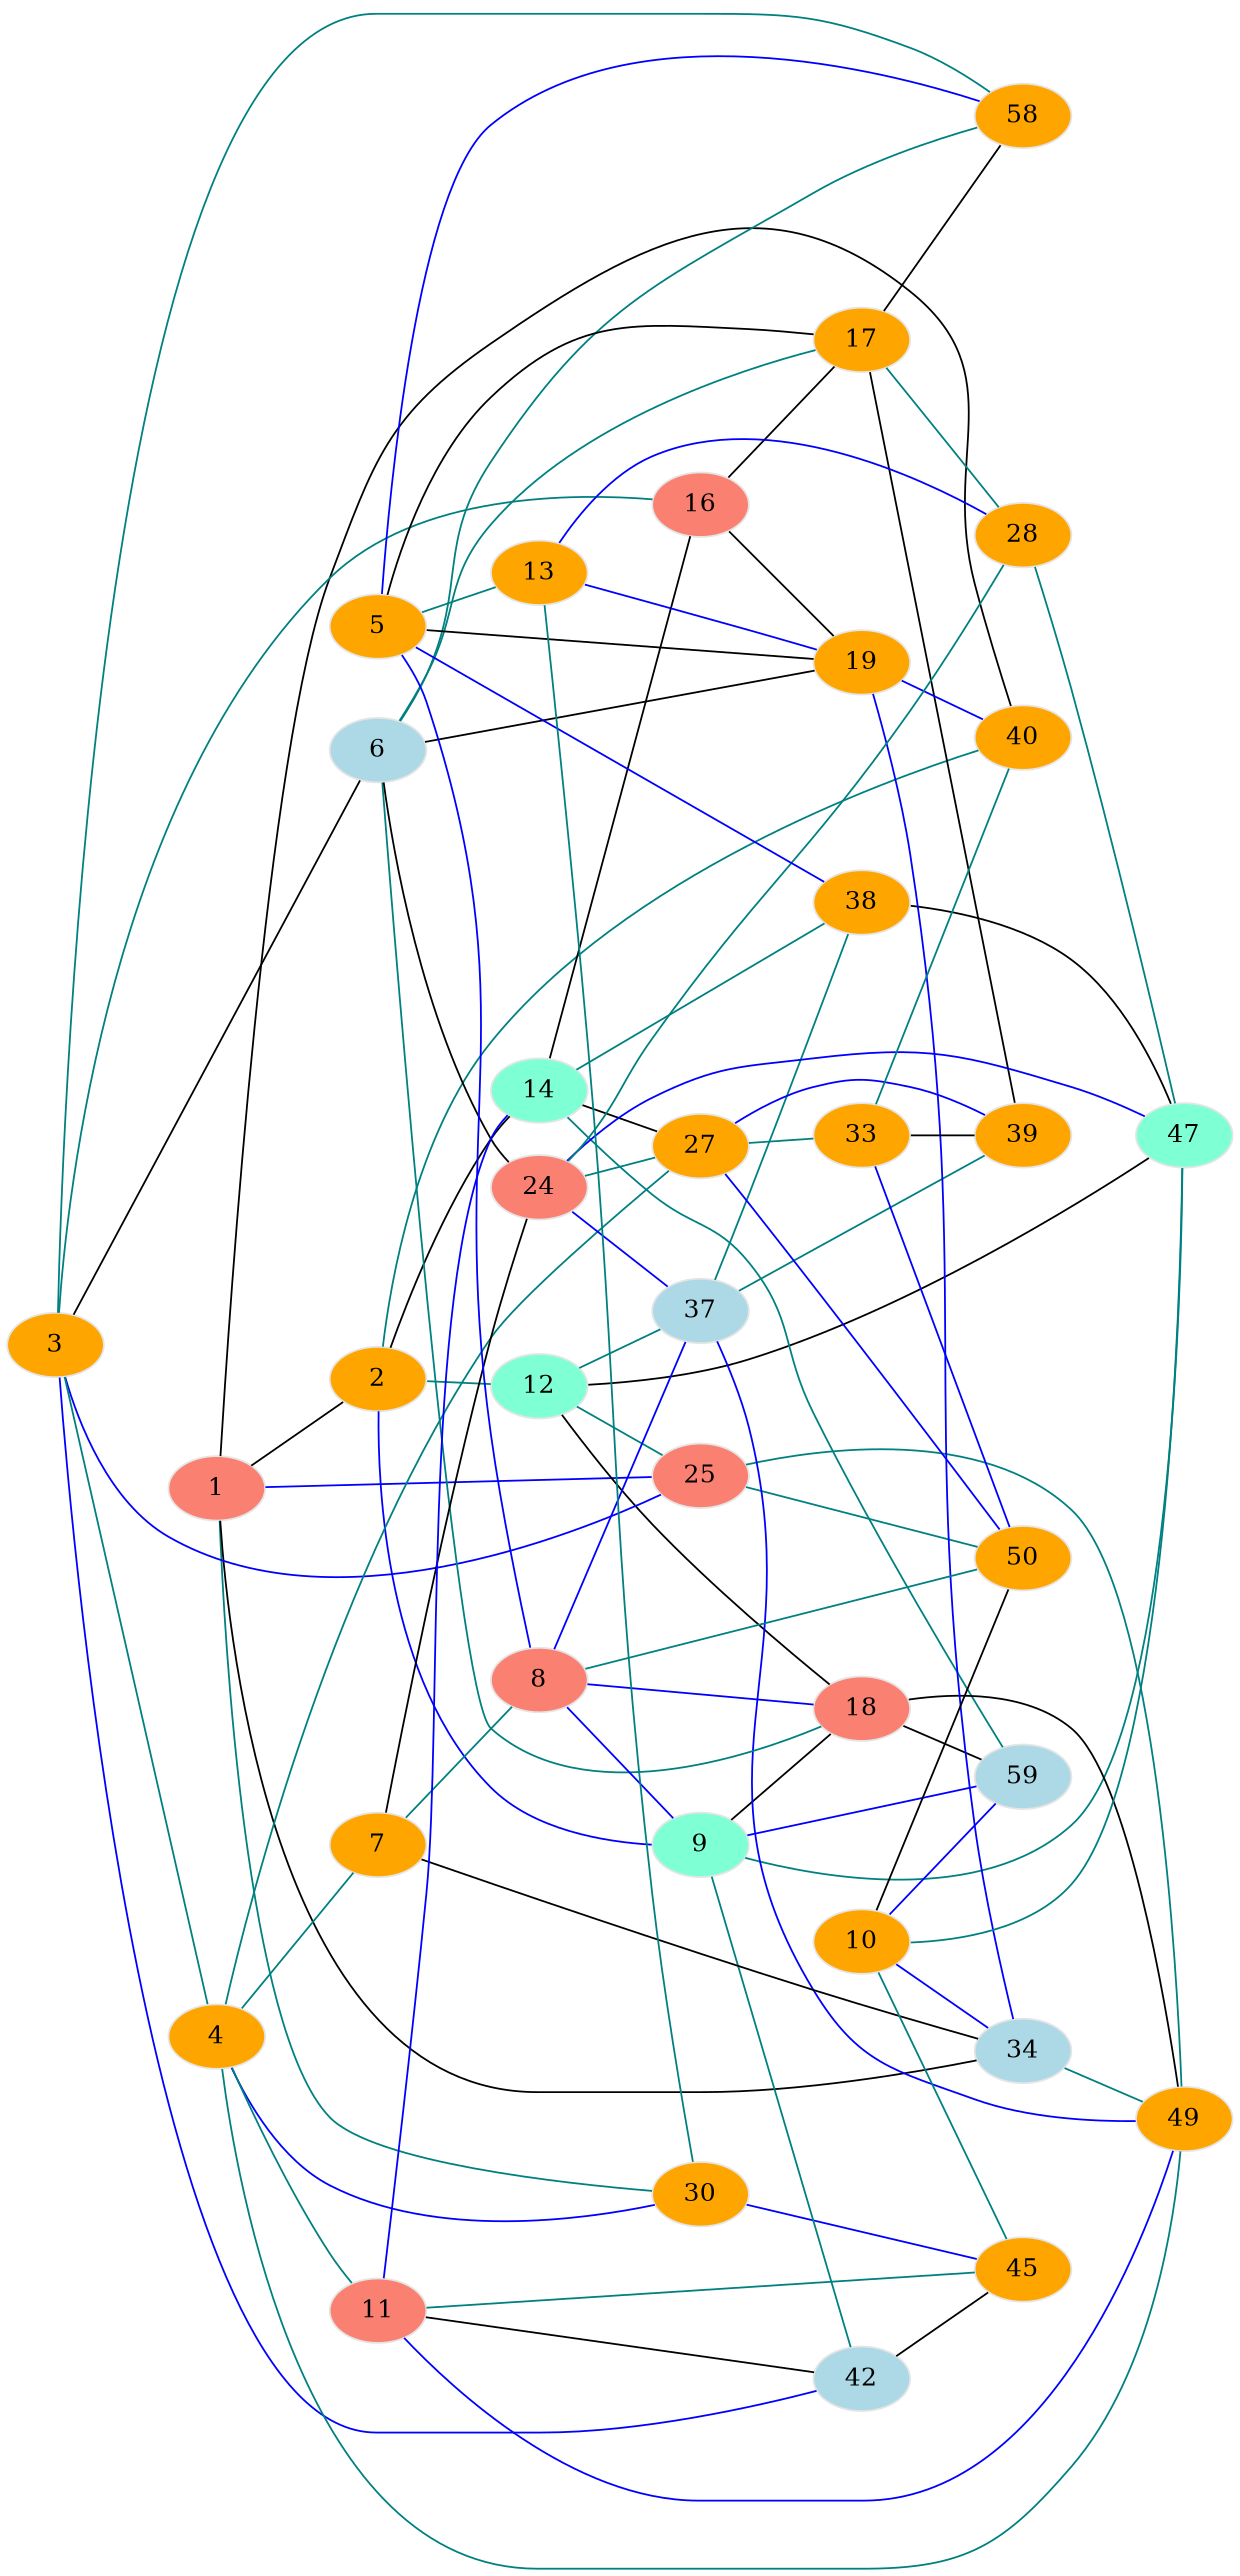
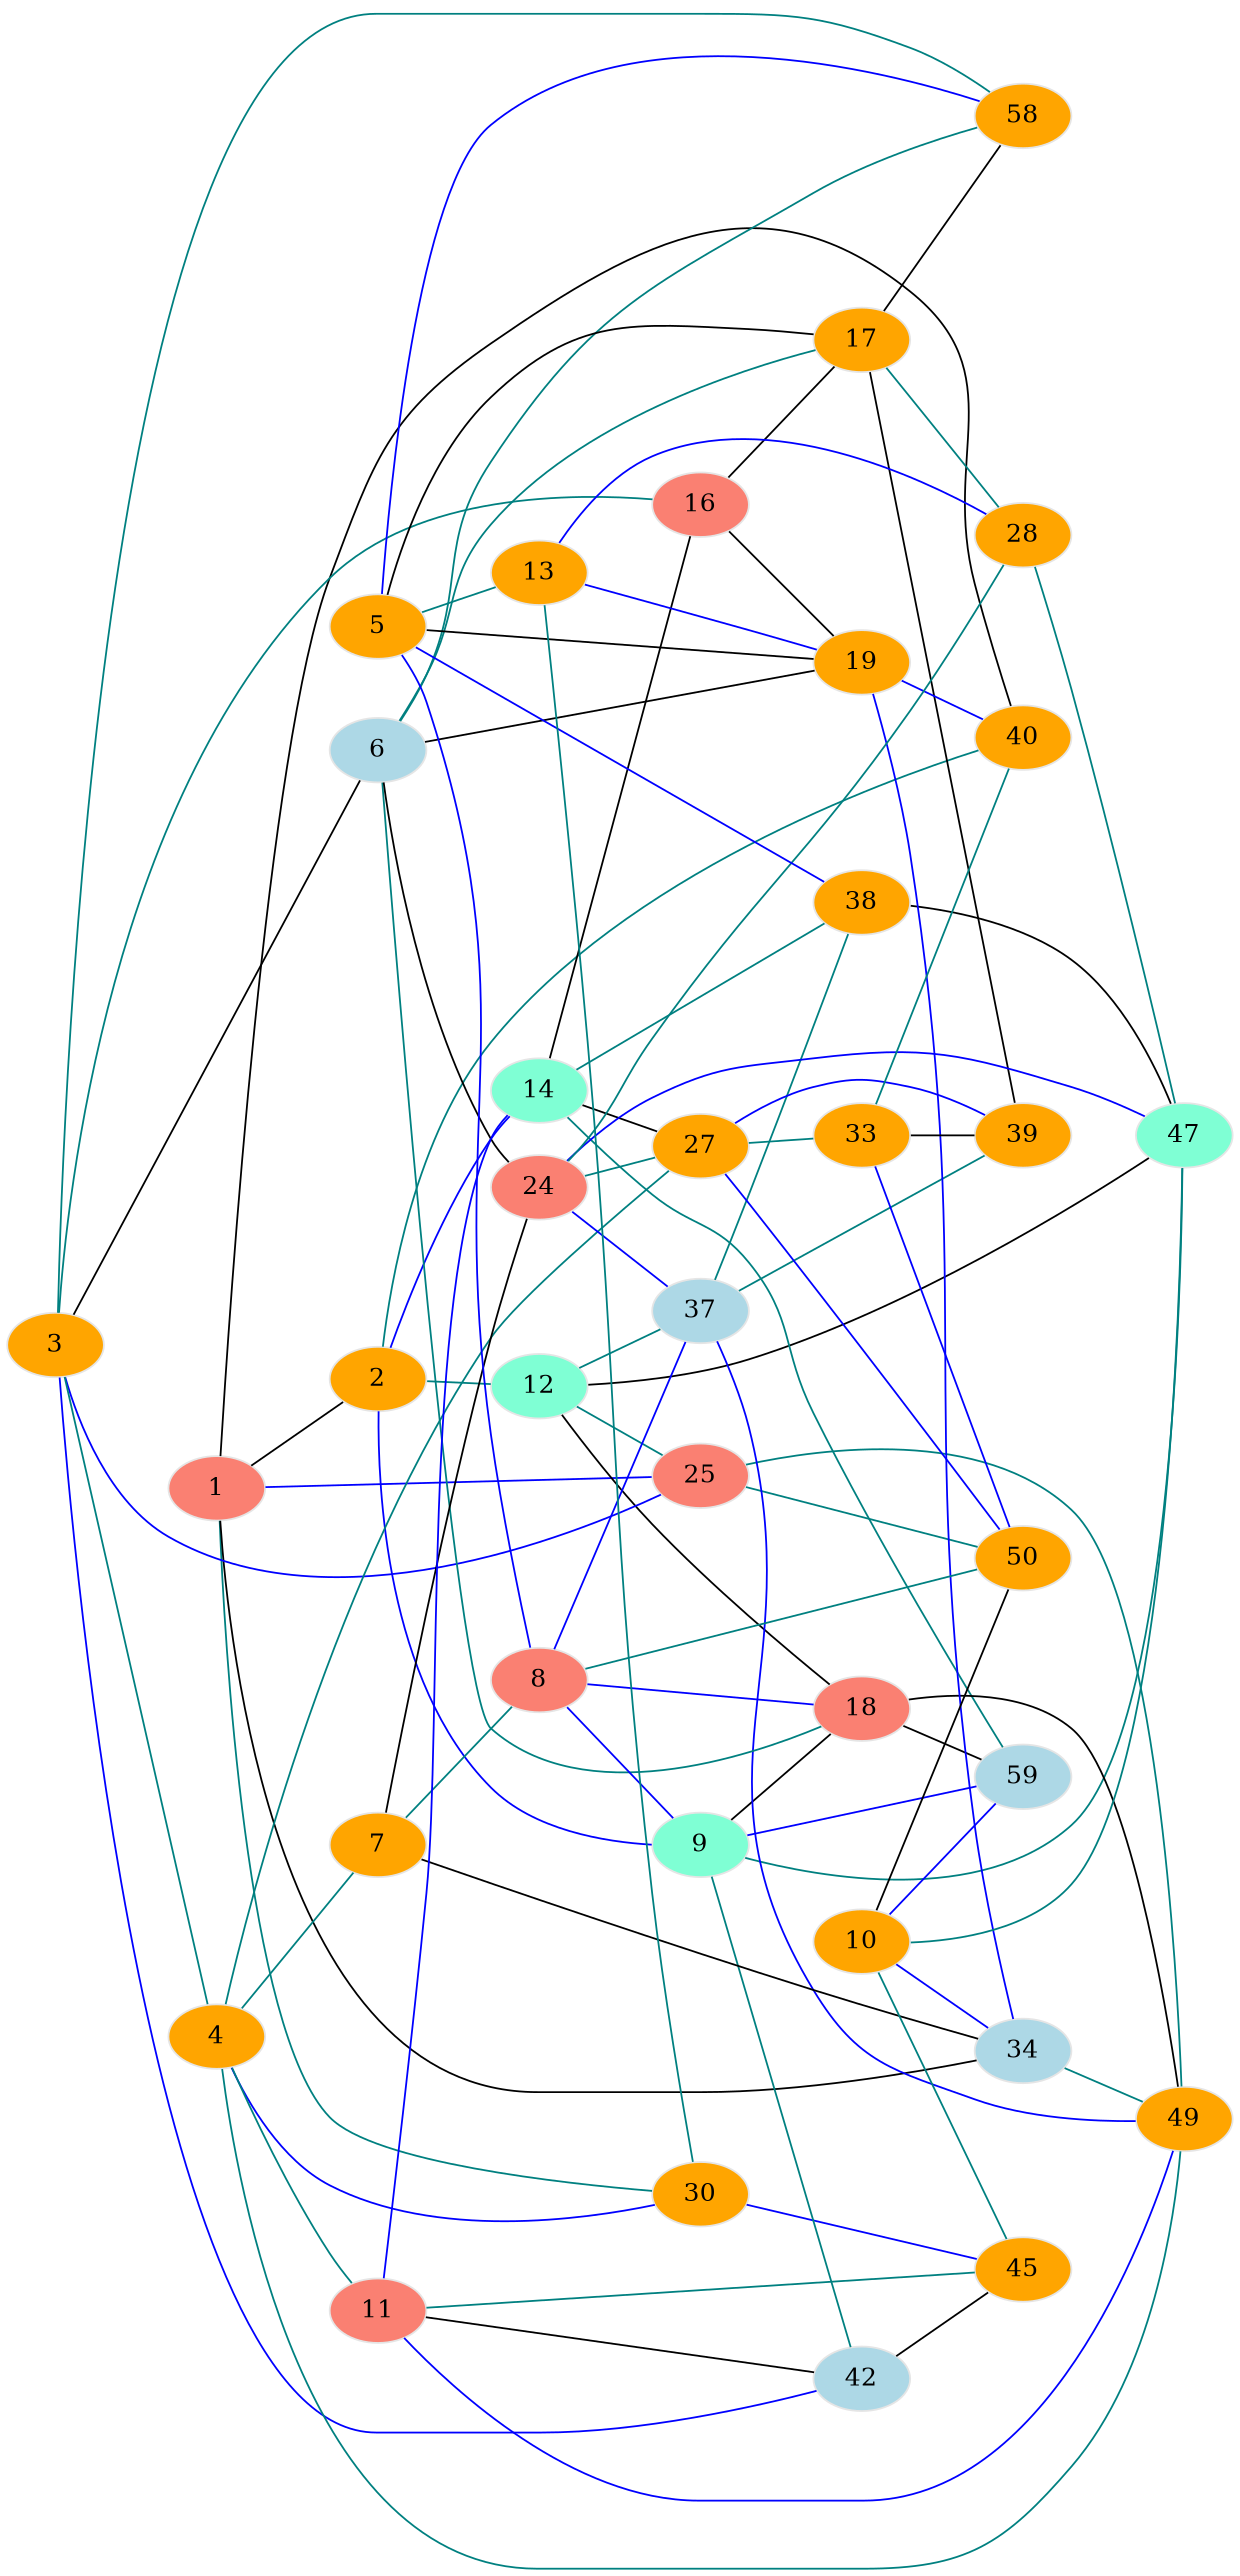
  graph {
    rankdir=LR
    node [color=gray90 fillcolor=orange style=filled]
    edge [color=teal]
    1 [fillcolor=salmon super="+20"]
    2 [super="+46"]
    25 [fillcolor=salmon super="+31"]
    30 [super="+32"]
    34 [fillcolor=lightblue super="+52"]
    40
    9 [fillcolor=aquamarine super="+51"]
    12 [fillcolor=aquamarine super="+29"]
    14 [fillcolor=aquamarine super="+23"]
    49 [super="+62"]
    50 [super="+57"]
    45
    42 [fillcolor=lightblue]
    18 [fillcolor=salmon super="+41"]
    47 [fillcolor=aquamarine super="+55"]
    59 [fillcolor=lightblue]
    37 [fillcolor=lightblue super="+43"]
    16 [fillcolor=salmon]
    27 [super="+54"]
    38
    3 [super="+53"]
    4 [super="+15"]
    6 [fillcolor=lightblue super="+35"]
    58
    7
    11 [fillcolor=salmon super="+36"]
    17 [super="+21"]
    19 [super="+48"]
    24 [fillcolor=salmon super="+56"]
    8 [fillcolor=salmon super="+60"]
    39 [super="+44"]
    33
    5 [super="+61"]
    13
    28
    10 [super="+22"]
    1 -- 2 [color=black]
    1 -- 25 [color=blue]
    1 -- 30
    1 -- 34 [color=black weight=2]
    1 -- 40 [color=black]
    2 -- 40
    2 -- 9 [color=blue]
    2 -- 12 [weight=2]
-   2 -- 14 [color=black]
+   2 -- 14 [color=blue]
    25 -- 49
    25 -- 50
    30 -- 45 [color=blue]
    34 -- 49
    9 -- 42
    9 -- 18 [color=black]
    9 -- 47
    9 -- 59 [color=blue]
    12 -- 25
    12 -- 18 [color=black]
    12 -- 47 [color=black]
    12 -- 37
    14 -- 59
    14 -- 16 [color=black]
    14 -- 27 [color=black]
    14 -- 38
    42 -- 45 [color=black]
    18 -- 49 [color=black]
    18 -- 59 [color=black]
    37 -- 49 [color=blue]
    37 -- 38
    37 -- 39 [weight=2]
    16 -- 17 [color=black]
    16 -- 19 [color=black]
    27 -- 50 [color=blue]
    27 -- 39 [color=blue]
    27 -- 33
    38 -- 47 [color=black]
    3 -- 25 [color=blue]
    3 -- 42 [color=blue]
    3 -- 16
    3 -- 4
    3 -- 6 [color=black]
    3 -- 58
    4 -- 30 [color=blue]
    4 -- 49
    4 -- 27
    4 -- 7
    4 -- 11
    6 -- 18
    6 -- 58
    6 -- 17
    6 -- 19 [color=black]
    6 -- 24 [color=black]
    7 -- 34 [color=black]
    7 -- 24 [color=black]
    7 -- 8
    11 -- 14 [color=blue]
    11 -- 49 [color=blue]
    11 -- 45
    11 -- 42 [color=black]
    17 -- 58 [color=black]
    17 -- 39 [color=black]
    17 -- 28
    19 -- 34 [color=blue]
    19 -- 40 [color=blue]
    24 -- 47 [color=blue]
    24 -- 37 [color=blue]
    24 -- 27
    24 -- 28
    8 -- 9 [color=blue]
    8 -- 50
    8 -- 18 [color=blue]
    8 -- 37 [color=blue]
    33 -- 40
    33 -- 50 [color=blue]
    33 -- 39 [color=black]
    5 -- 38 [color=blue]
    5 -- 58 [color=blue]
    5 -- 17 [color=black]
    5 -- 19 [color=black]
    5 -- 8 [color=blue]
    5 -- 13
    13 -- 30
    13 -- 19 [color=blue]
    13 -- 28 [color=blue]
    28 -- 47
    10 -- 34 [color=blue]
    10 -- 50 [color=black weight=2]
    10 -- 45
    10 -- 47
    10 -- 59 [color=blue]
  }
